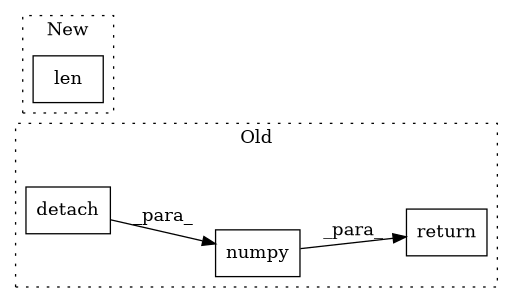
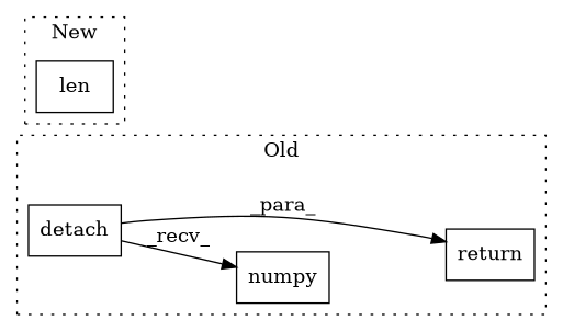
  digraph {
    rankdir=LR
    node [a=32 l=7 shape=box]
    n1 [l=8 label=detach s=9506]
    n2 [label=numpy s=9521]
    n3 [a=41 label=return s=9472]
    n4 [l="4,1" label=len s="9527,9533"]
    subgraph cluster_1 {
      label=Old
      style=dotted
      n1
      n2
      n3
    }
    subgraph cluster_2 {
      label=New
      style=dotted
      n4
    }
-   n1 -> n2 [label=_para_]
-   n2 -> n3 [label=_para_]
+   n1 -> n2 [label=_recv_]
+   n1 -> n3 [label=_para_]
  }
